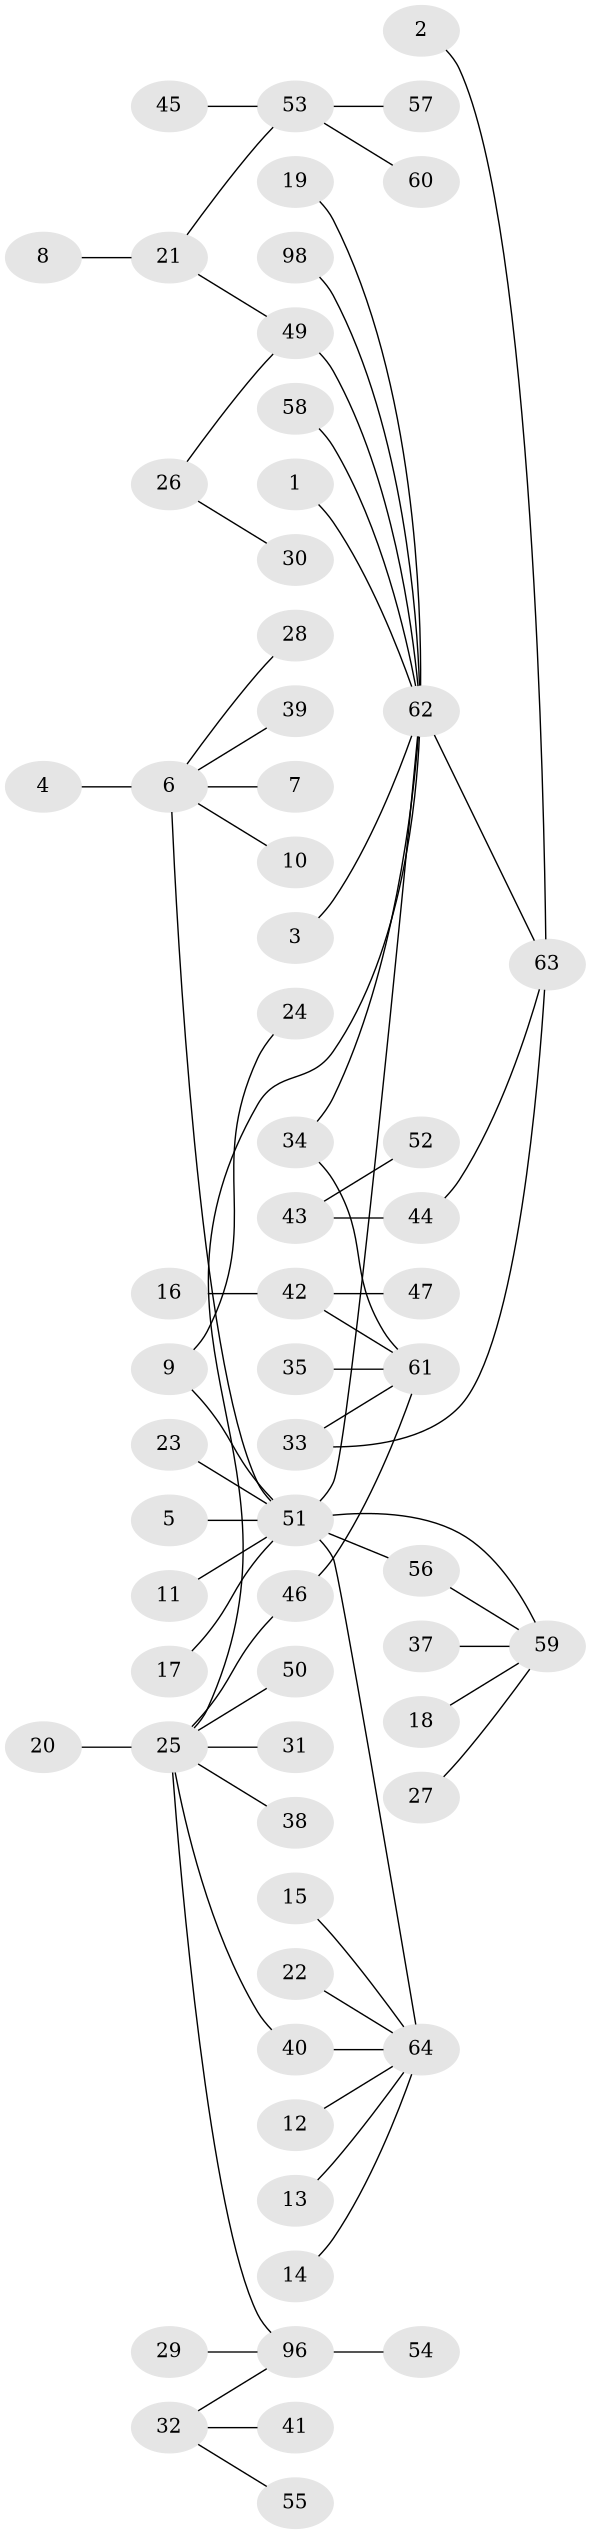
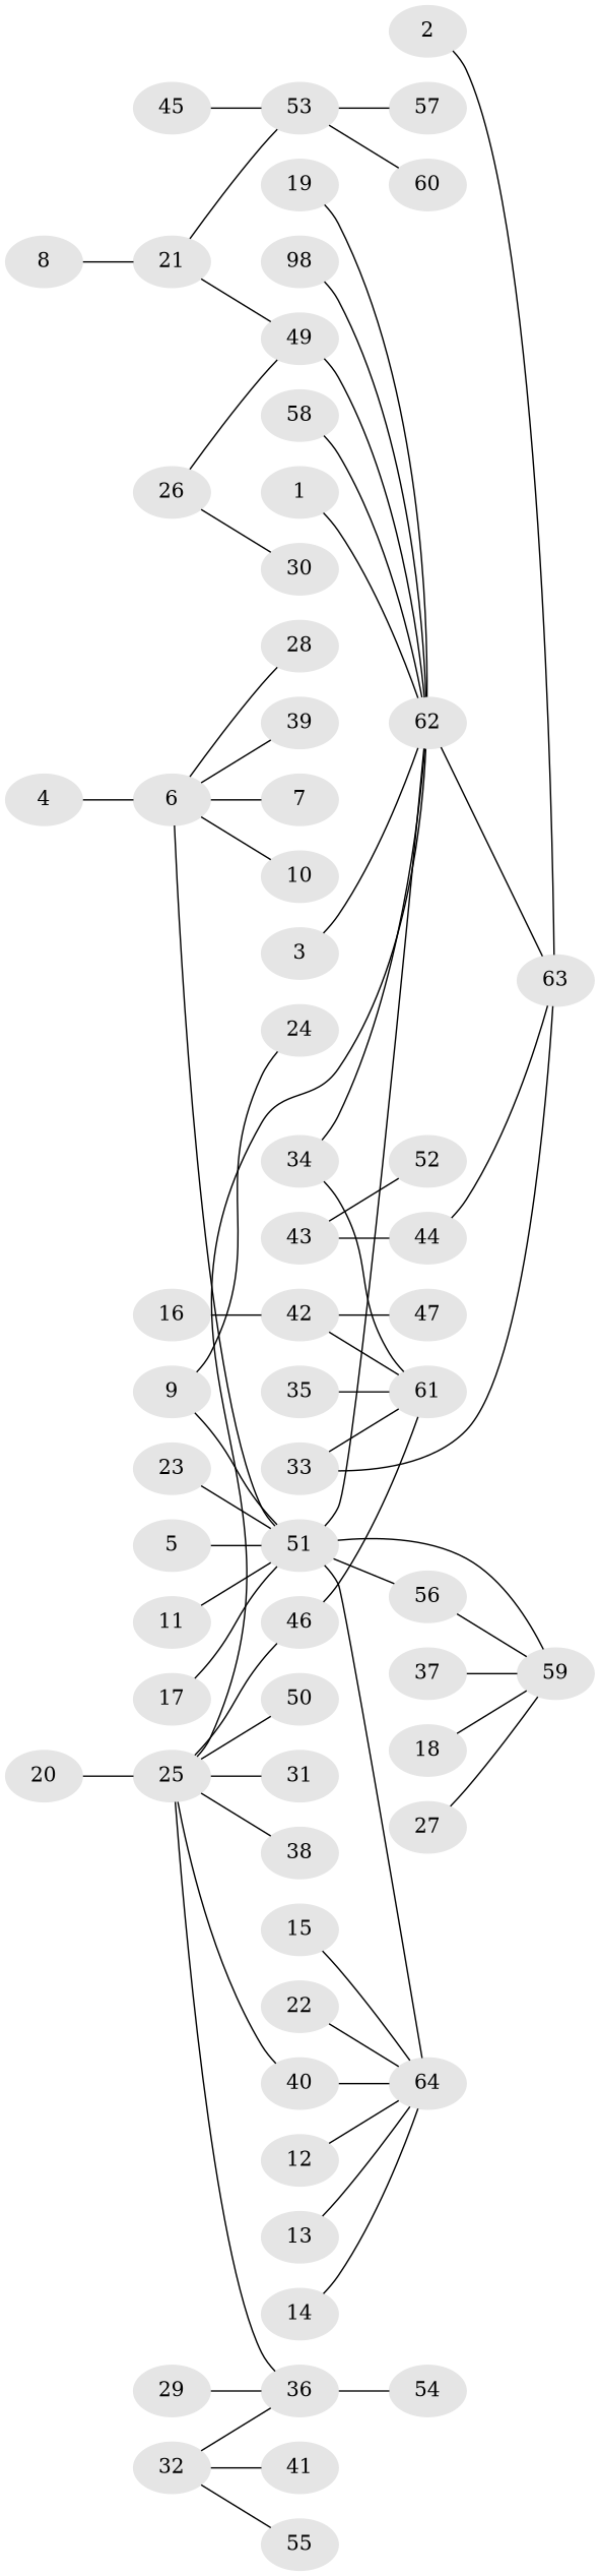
  graph {
    rankdir=LR
    node [color=gray90 style=filled]
    edge [weight=1.0]
    1
    62
    63
    2
    3
    4
    6
    51
    7
    10
    28
    39
    5
    64
    59
    56
    8
    21
    49
    53
    9
    24
    11
    12
    13
    14
    15
    16
    42
    61
    47
    17
    18
    19
    20
    25
    31
-   36 [label=96]
+   36
    38
    40
    46
    50
    57
    60
    22
    23
    54
    26
    30
    27
    29
    32
    41
    55
    33
    34
    35
    37
    43
    52
    44
    45
    n63 [label=98]
    58
    1 -- 62
    62 -- 63
    2 -- 63
    3 -- 62
    4 -- 6
    6 -- 51
    6 -- 7
    6 -- 10
    6 -- 28
    6 -- 39
    51 -- 62
    51 -- 64
    51 -- 59
    51 -- 56
    5 -- 51
    56 -- 59
    8 -- 21
    21 -- 49
    21 -- 53
    49 -- 62
    53 -- 57
    53 -- 60
    9 -- 51
    9 -- 24
    11 -- 51
    12 -- 64
    13 -- 64
    14 -- 64
    15 -- 64
    16 -- 42
    42 -- 61
    42 -- 47
    17 -- 51
    18 -- 59
    19 -- 62
    20 -- 25
    25 -- 62
    25 -- 31
    25 -- 36
    25 -- 38
    25 -- 40
    25 -- 46
    25 -- 50
    36 -- 54
    40 -- 64
    46 -- 61
    22 -- 64
    23 -- 51
    26 -- 49
    26 -- 30
    27 -- 59
    29 -- 36
    32 -- 36
    32 -- 41
    32 -- 55
    33 -- 63
    33 -- 61
    34 -- 62
    34 -- 61
    35 -- 61
    37 -- 59
    43 -- 52
    43 -- 44
    44 -- 63
    45 -- 53
    n63 -- 62
    58 -- 62
  }
